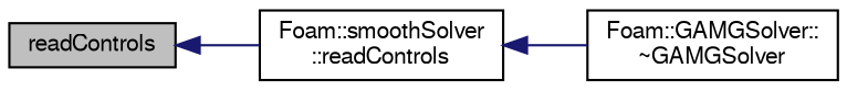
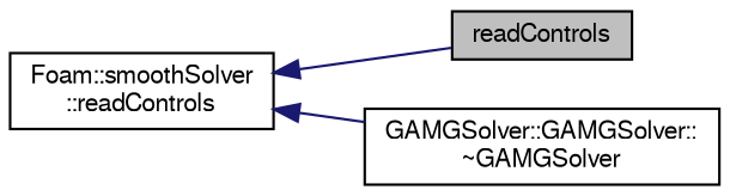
  digraph {
    rankdir=LR
    node [color=black fontname=FreeSans fontsize=10 shape=record]
    edge [color=midnightblue dir=back fontname=FreeSans fontsize=10 labelfontname=FreeSans labelfontsize=10 style=solid]
    n1 [fillcolor=grey75 fontcolor=black height=0.2 label=readControls style=filled width=0.4]
    n2 [height=0.2 label="Foam::smoothSolver\l::readControls" width=0.4]
-   n3 [height=0.2 label="Foam::GAMGSolver::\l~GAMGSolver" width=0.4]
-   n1 -> n2
+   n3 [height=0.2 label="GAMGSolver::GAMGSolver::\l~GAMGSolver" width=0.4]
+   n2 -> n1
    n2 -> n3
  }
